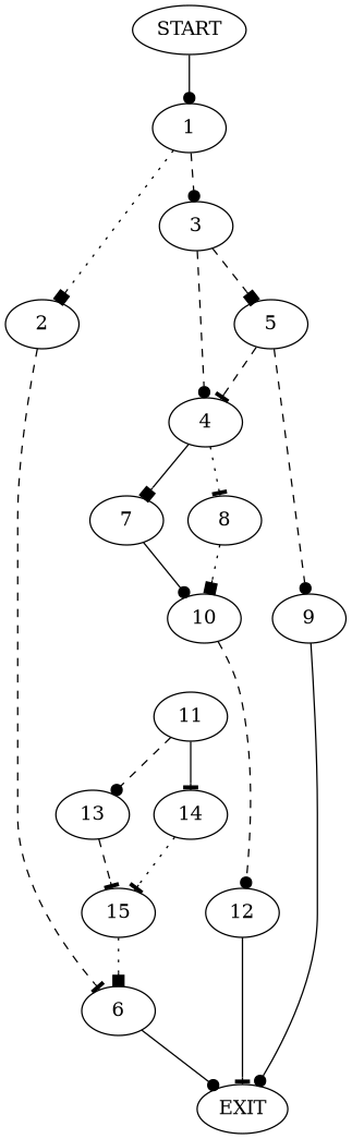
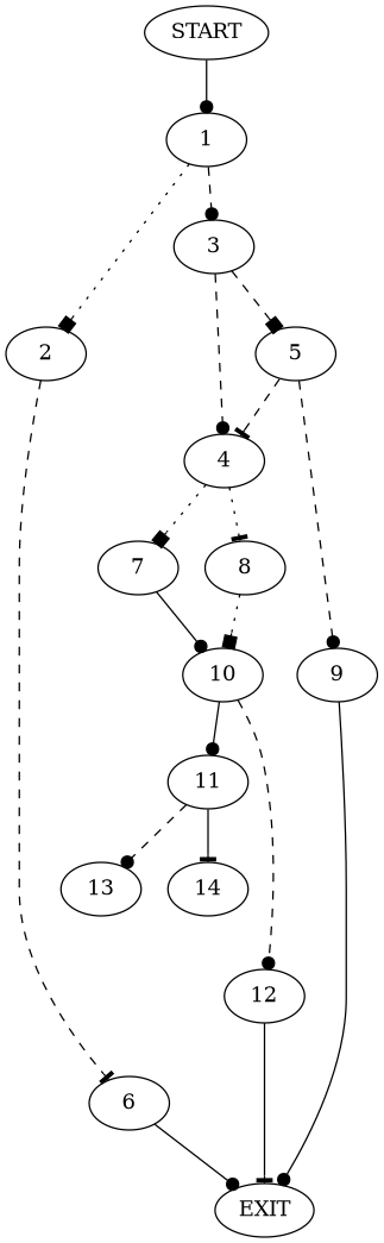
  digraph {
    edge [arrowhead=dot style=dashed]
    n1 [label=START]
    1
    2
    3
    n5 [label=EXIT]
    6
    4
    5
    7
    8
    9
    10
    11
    12
    13
    14
-   15
    n1 -> 1 [style=solid]
    1 -> 2 [arrowhead=box style=dotted]
    1 -> 3
    2 -> 6 [arrowhead=tee]
    3 -> 4
    3 -> 5 [arrowhead=box]
    6 -> n5 [style=solid]
-   4 -> 7 [arrowhead=box style=solid]
+   4 -> 7 [arrowhead=box style=dotted]
    4 -> 8 [arrowhead=tee style=dotted]
    5 -> 4 [arrowhead=tee]
    5 -> 9
    7 -> 10 [style=solid]
    8 -> 10 [arrowhead=box style=dotted]
    9 -> n5 [style=solid]
+   10 -> 11 [style=solid]
    10 -> 12
    11 -> 13
    11 -> 14 [arrowhead=tee style=solid]
    12 -> n5 [arrowhead=tee style=solid]
-   13 -> 15 [arrowhead=tee]
-   14 -> 15 [arrowhead=tee style=dotted]
-   15 -> 6 [arrowhead=box style=dotted]
  }
